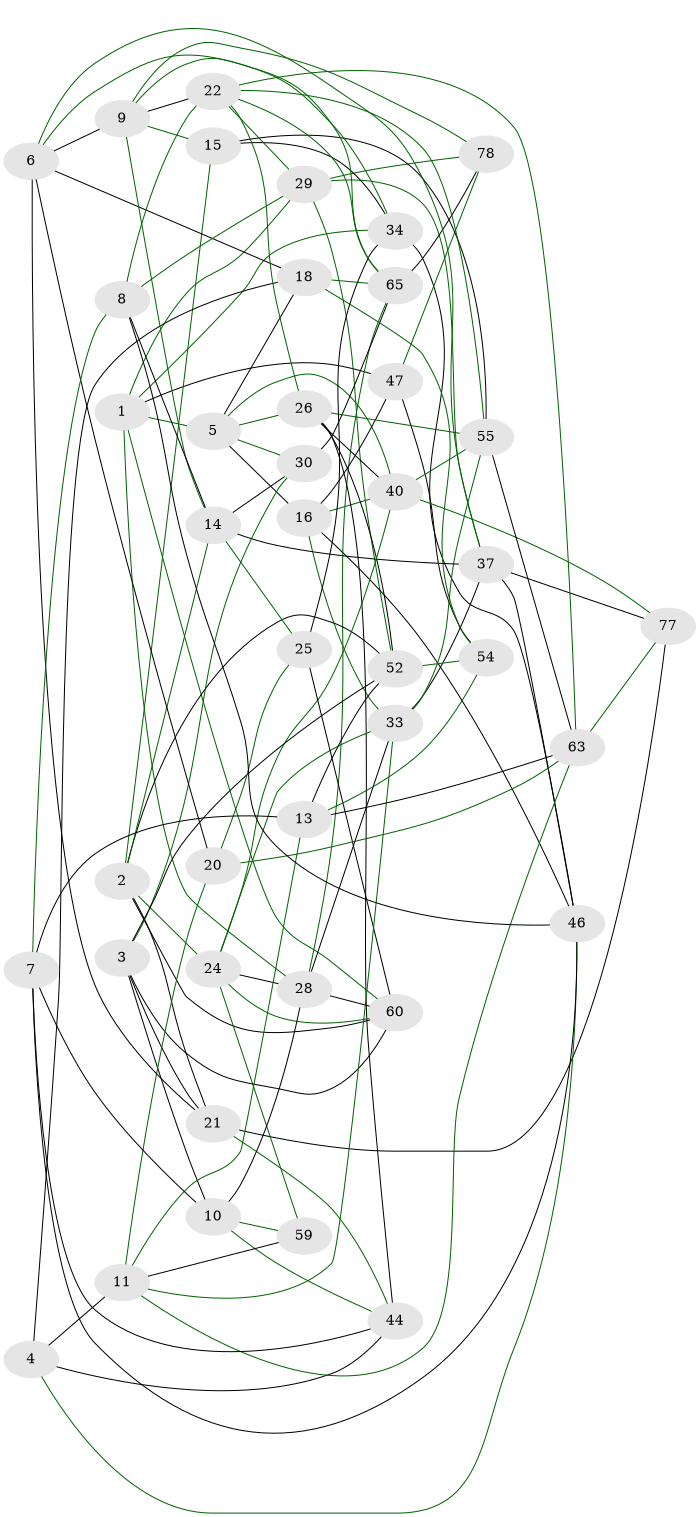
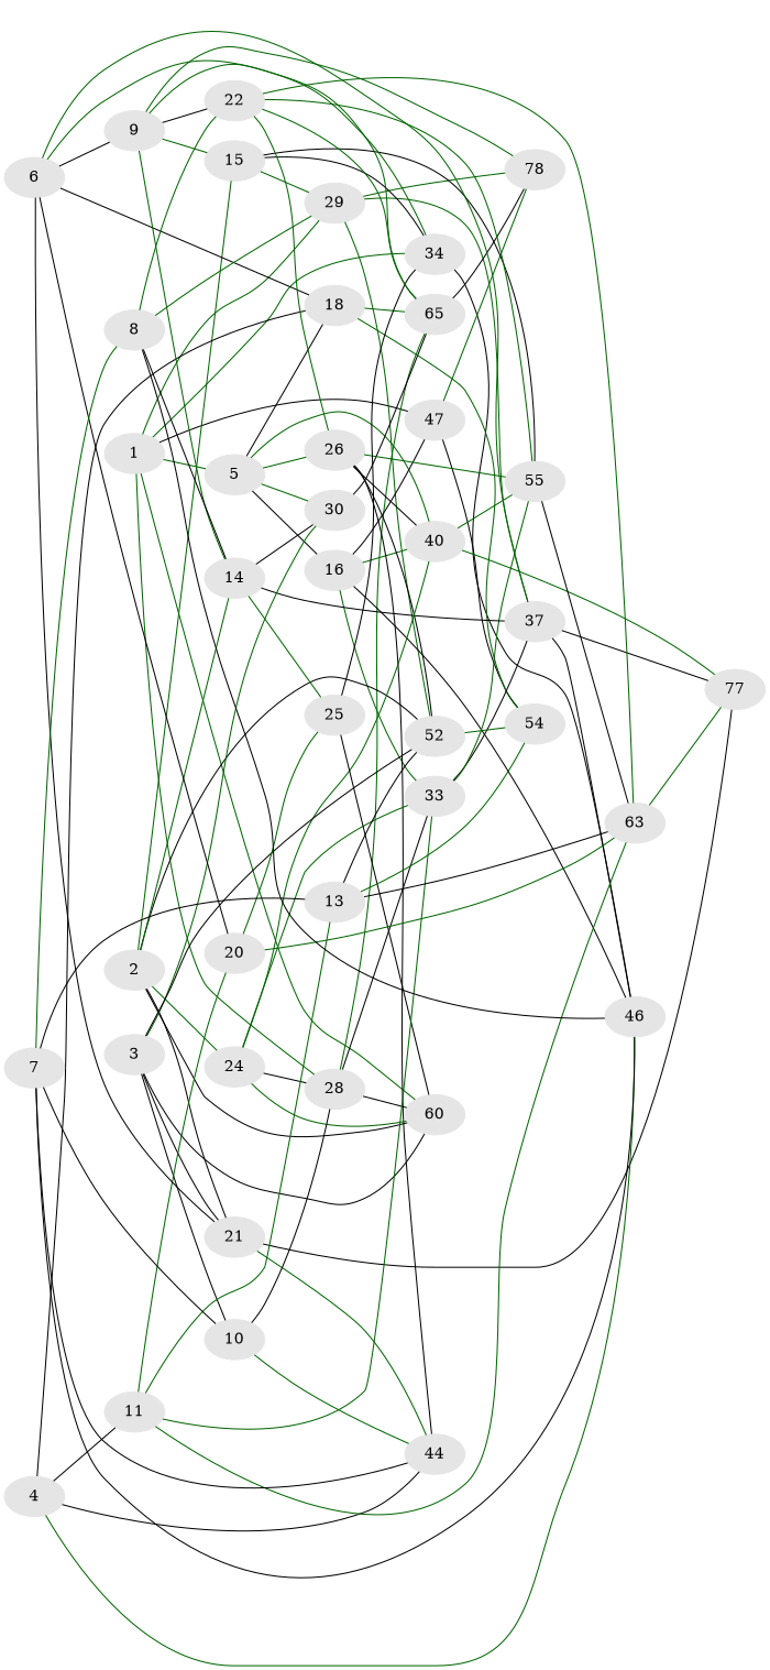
  graph {
    rankdir=LR
    node [color=gray90 style=filled]
    edge [color=darkgreen]
    1 [super="+61"]
    5 [super="+23"]
    28 [super="+39"]
    29 [super="+35"]
    34 [super="+57"]
    47
    60 [super="+67"]
    30
    18 [super="+56"]
    16 [super="+58"]
    26 [super="+31"]
    40 [super="+75"]
    65 [super="+70"]
    33 [super="+36"]
    52 [super="+66"]
    37 [super="+53"]
    78
    46 [super="+72"]
    54 [super="+69"]
    2 [super="+17"]
    14 [super="+45"]
    15 [super="+27"]
    21 [super="+73"]
    24 [super="+50"]
    25 [super="+64"]
    55 [super="+76"]
    44 [super="+71"]
    77
-   59
    3 [super="+43"]
    10 [super="+49"]
    4 [super="+51"]
    11 [super="+62"]
    20
    13 [super="+32"]
    63 [super="+74"]
    6 [super="+42"]
    9 [super="+12"]
    22 [super="+41"]
    7 [super="+38"]
    8 [super="+19"]
    1 -- 5
    1 -- 28
    1 -- 29
    1 -- 34
    1 -- 47 [color=black]
    1 -- 60
    5 -- 30
    5 -- 18 [color=black]
    5 -- 16 [color=black]
    5 -- 26
    5 -- 40
    28 -- 60 [color=black]
    28 -- 65
    28 -- 33 [color=black]
    29 -- 52
    29 -- 37
    29 -- 78
    34 -- 46 [color=black]
    47 -- 78
    47 -- 54 [color=black]
    30 -- 65 [color=black]
    18 -- 65
    18 -- 54 [weight=2]
    16 -- 47 [color=black]
    16 -- 40
    16 -- 33
    16 -- 46 [color=black]
    26 -- 40 [color=black]
    26 -- 52 [color=black]
    26 -- 55
    26 -- 44 [color=black]
    40 -- 55
    40 -- 77
    65 -- 78 [color=black]
    33 -- 37 [color=black]
    33 -- 55
    52 -- 54
    37 -- 46 [color=black]
    37 -- 77 [color=black]
    2 -- 60 [color=black]
    2 -- 52 [color=black]
    2 -- 14
    2 -- 15
    2 -- 21 [color=black]
    2 -- 24
    14 -- 30 [color=black]
    14 -- 37 [color=black]
    14 -- 25
-   22 -- 29
+   15 -- 29
    15 -- 34 [color=black]
    15 -- 55 [color=black]
    21 -- 44
    21 -- 77 [color=black]
    24 -- 28 [color=black]
    24 -- 60
    24 -- 40
    24 -- 33
-   24 -- 59
    25 -- 34 [color=black]
    25 -- 60 [color=black]
    55 -- 63 [color=black]
    3 -- 60 [color=black]
    3 -- 30
    3 -- 52 [color=black weight=2]
    3 -- 21 [color=black]
    3 -- 10 [color=black]
    10 -- 28 [color=black]
    10 -- 44
-   10 -- 59 [weight=2]
    4 -- 18 [color=black]
    4 -- 46
    4 -- 44 [color=black]
    4 -- 11 [color=black]
    11 -- 33
-   11 -- 59 [color=black]
    11 -- 20
    11 -- 13
    11 -- 63
    20 -- 25
    20 -- 63
    13 -- 52 [color=black]
    13 -- 54
    13 -- 63 [color=black]
    63 -- 77
    6 -- 18 [color=black]
    6 -- 65
    6 -- 37
    6 -- 21 [color=black]
    6 -- 20 [color=black]
    6 -- 9 [color=black]
    9 -- 34
    9 -- 78
    9 -- 14
    9 -- 15
    9 -- 22 [color=black]
    22 -- 26
    22 -- 65
    22 -- 55
    22 -- 63
    7 -- 46 [color=black]
    7 -- 44 [color=black]
    7 -- 10 [color=black]
    7 -- 13 [color=black weight=2]
    7 -- 8
    8 -- 29
    8 -- 46 [color=black]
    8 -- 14 [color=black]
    8 -- 22
  }
